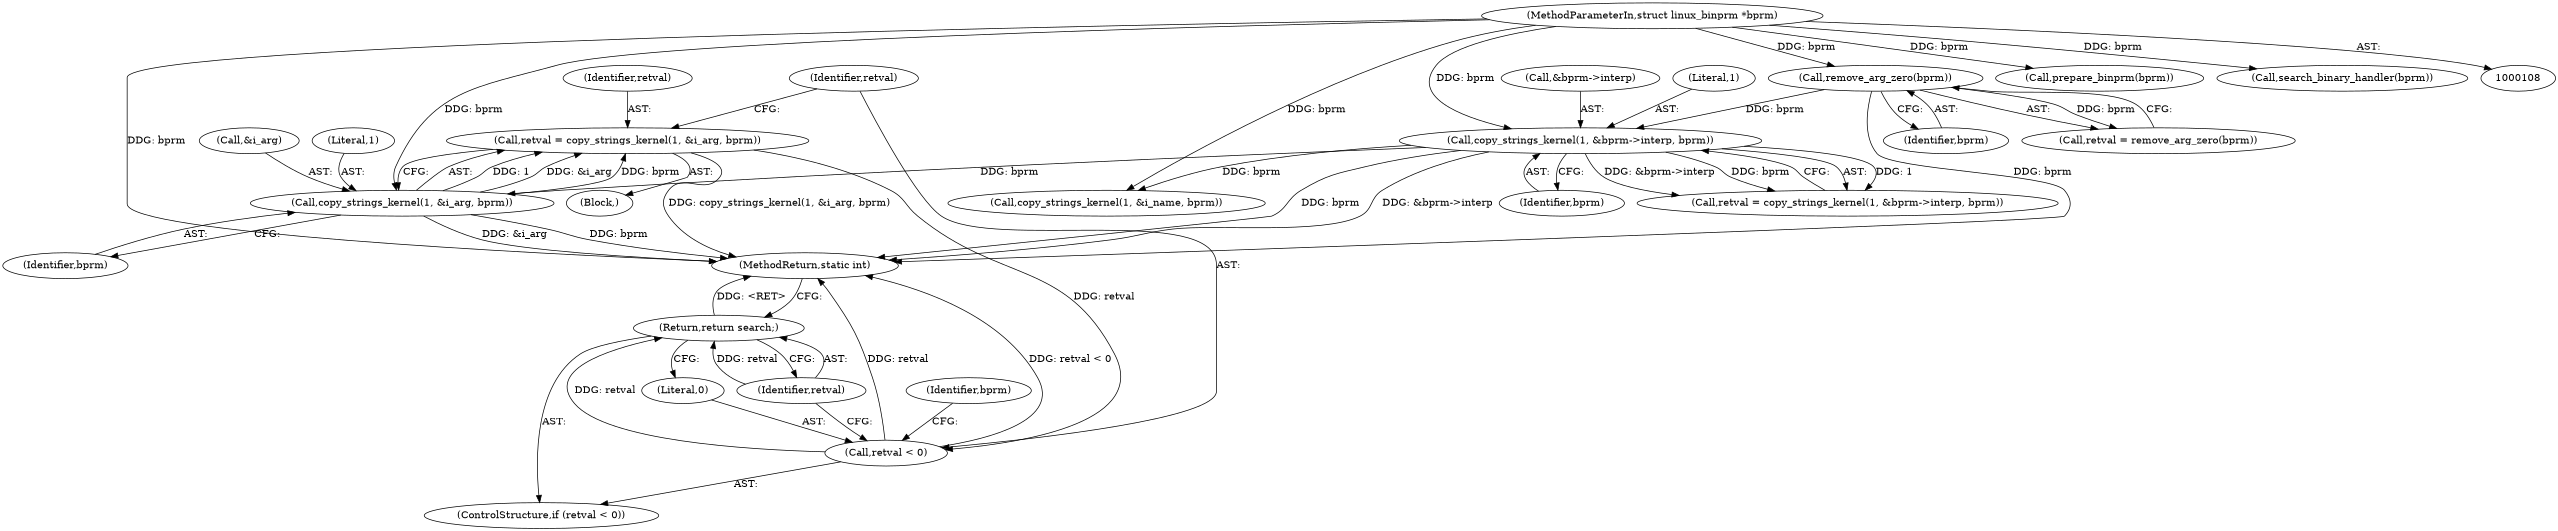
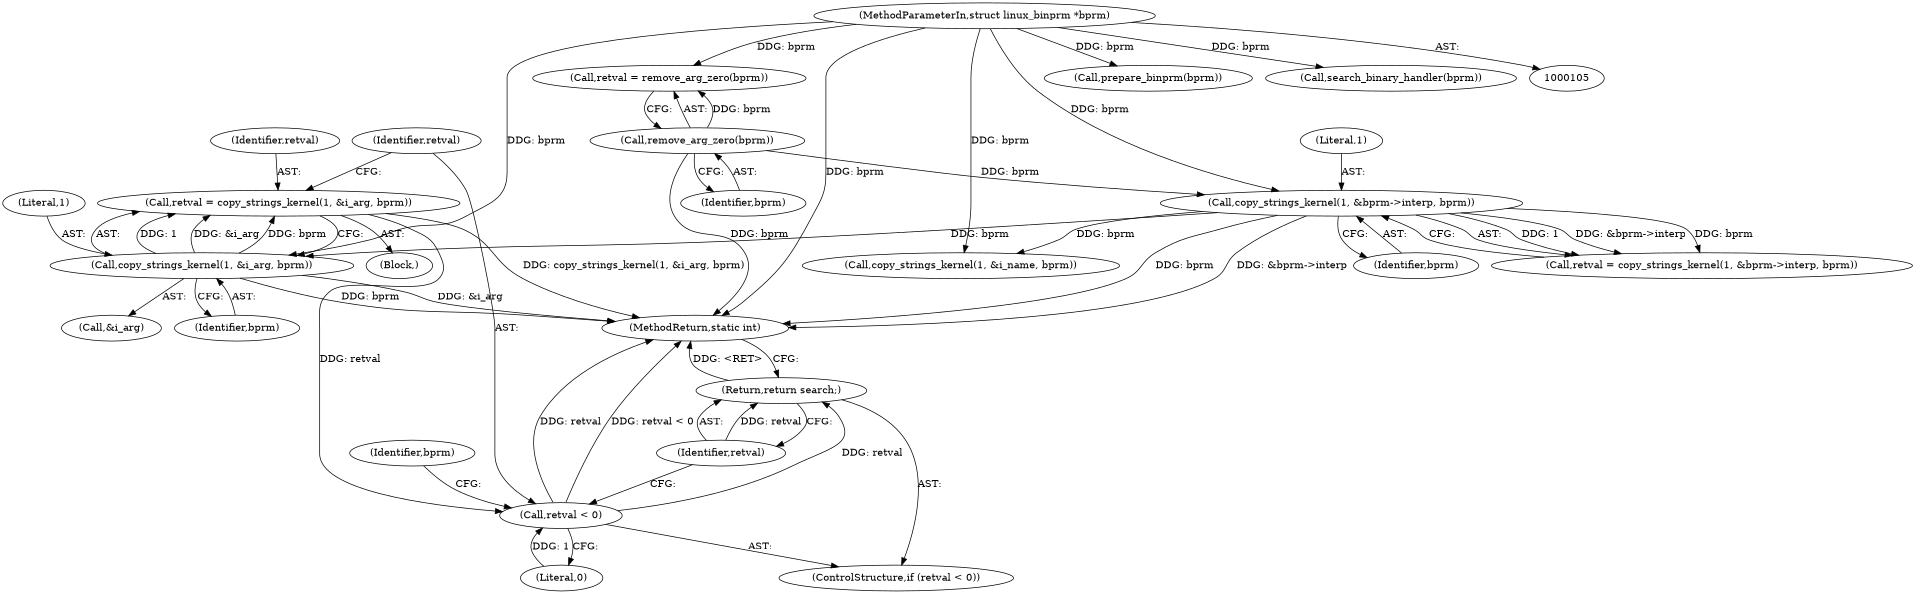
  digraph {
    fontname="DejaVu Serif"
    node [fontname="DejaVu Serif"]
    edge [fontname="DejaVu Serif"]
    n1 [label="(Call,retval = copy_strings_kernel(1, &i_arg, bprm))"]
    n2 [label="(Call,copy_strings_kernel(1, &i_arg, bprm))"]
    n3 [label="(Call,retval < 0)"]
    n4 [label="(MethodReturn,static int)"]
    n5 [label="(Block,)"]
    n6 [label="(Identifier,bprm)"]
    n7 [label="(Return,return search;)"]
    n8 [label="(Literal,0)"]
    n9 [label="(ControlStructure,if (retval < 0))"]
    n10 [label="(Call,copy_strings_kernel(1, &i_name, bprm))"]
    n11 [label="(Call,copy_strings_kernel(1, &bprm->interp, bprm))"]
    n12 [label="(Identifier,bprm)"]
    n13 [label="(Call,retval = copy_strings_kernel(1, &bprm->interp, bprm))"]
    n14 [label="(Call,remove_arg_zero(bprm))"]
    n15 [label="(Identifier,bprm)"]
    n16 [label="(Call,retval = remove_arg_zero(bprm))"]
    n17 [label="(MethodParameterIn,struct linux_binprm *bprm)"]
    n18 [label="(Call,prepare_binprm(bprm))"]
    n19 [label="(Call,search_binary_handler(bprm))"]
-   1000105 [label=1000108]
+   1000105
    n21 [label="(Identifier,retval)"]
-   n22 [label="(Call,&bprm->interp)"]
    n23 [label="(Identifier,retval)"]
    n24 [label="(Literal,1)"]
    n25 [label="(Call,&i_arg)"]
    n26 [label="(Identifier,bprm)"]
    n27 [label="(Literal,1)"]
    n28 [label="(Identifier,retval)"]
    n1 -> n2 [label="CFG: "]
    n1 -> n3 [label="DDG: retval"]
    n1 -> n4 [label="DDG: copy_strings_kernel(1, &i_arg, bprm)"]
    n1 -> n5 [label="AST: "]
    n2 -> n1 [label="AST: "]
    n2 -> n1 [label="DDG: 1"]
    n2 -> n1 [label="DDG: &i_arg"]
    n2 -> n1 [label="DDG: bprm"]
    n2 -> n4 [label="DDG: &i_arg"]
    n2 -> n4 [label="DDG: bprm"]
    n2 -> n6 [label="CFG: "]
    n3 -> n4 [label="DDG: retval < 0"]
    n3 -> n4 [label="DDG: retval"]
    n3 -> n7 [label="DDG: retval"]
-   n7 -> n8 [label="CFG: "]
+   n3 -> n8 [label="CFG: "]
    n3 -> n9 [label="AST: "]
    n4 -> n7 [label="CFG: "]
    n6 -> n2 [label="AST: "]
    n7 -> n4 [label="DDG: <RET>"]
    n7 -> n9 [label="AST: "]
    n7 -> n21 [label="CFG: "]
-   n8 -> n3 [label="AST: "]
+   n8 -> n3 [label="DDG: 1"]
    n11 -> n2 [label="DDG: bprm"]
    n11 -> n4 [label="DDG: bprm"]
    n11 -> n4 [label="DDG: &bprm->interp"]
    n11 -> n10 [label="DDG: bprm"]
    n11 -> n12 [label="CFG: "]
    n11 -> n13 [label="AST: "]
    n11 -> n13 [label="DDG: 1"]
    n11 -> n13 [label="DDG: &bprm->interp"]
    n11 -> n13 [label="DDG: bprm"]
    n12 -> n11 [label="AST: "]
    n13 -> n11 [label="CFG: "]
    n14 -> n4 [label="DDG: bprm"]
    n14 -> n11 [label="DDG: bprm"]
    n14 -> n15 [label="CFG: "]
    n14 -> n16 [label="AST: "]
    n14 -> n16 [label="DDG: bprm"]
    n15 -> n14 [label="AST: "]
    n16 -> n14 [label="CFG: "]
    n17 -> n2 [label="DDG: bprm"]
    n17 -> n4 [label="DDG: bprm"]
    n17 -> n10 [label="DDG: bprm"]
    n17 -> n11 [label="DDG: bprm"]
-   n17 -> n14 [label="DDG: bprm"]
+   n17 -> n16 [label="DDG: bprm"]
    n17 -> n18 [label="DDG: bprm"]
    n17 -> n19 [label="DDG: bprm"]
    n17 -> 1000105 [label="AST: "]
    n21 -> n3 [label="CFG: "]
    n21 -> n7 [label="AST: "]
    n21 -> n7 [label="DDG: retval"]
-   n22 -> n11 [label="AST: "]
    n23 -> n1 [label="CFG: "]
    n23 -> n3 [label="AST: "]
    n24 -> n11 [label="AST: "]
-   n25 -> n2 [label="AST: "]
+   n2 -> n25 [label="AST: "]
    n26 -> n3 [label="CFG: "]
    n27 -> n2 [label="AST: "]
    n28 -> n1 [label="AST: "]
  }
